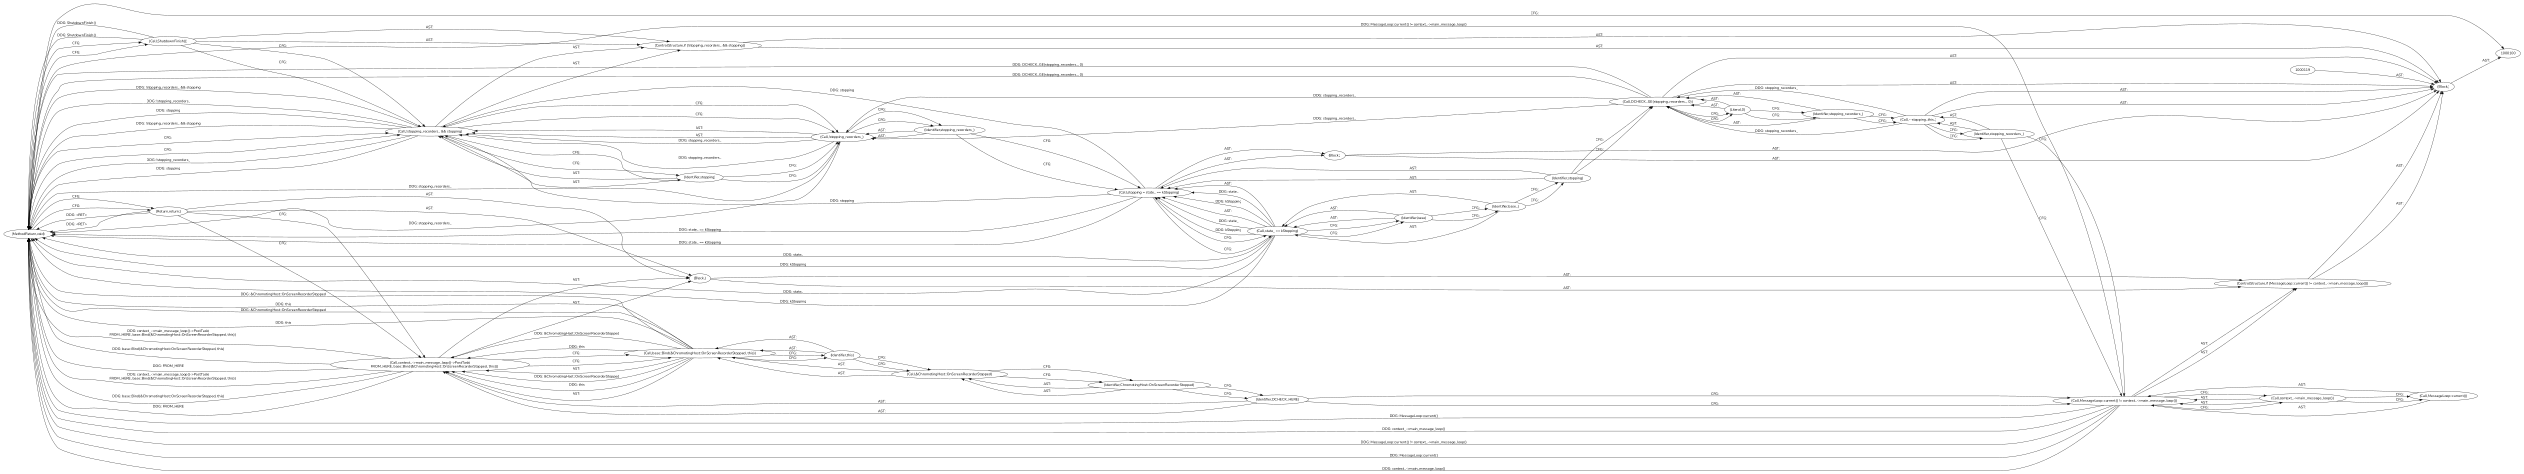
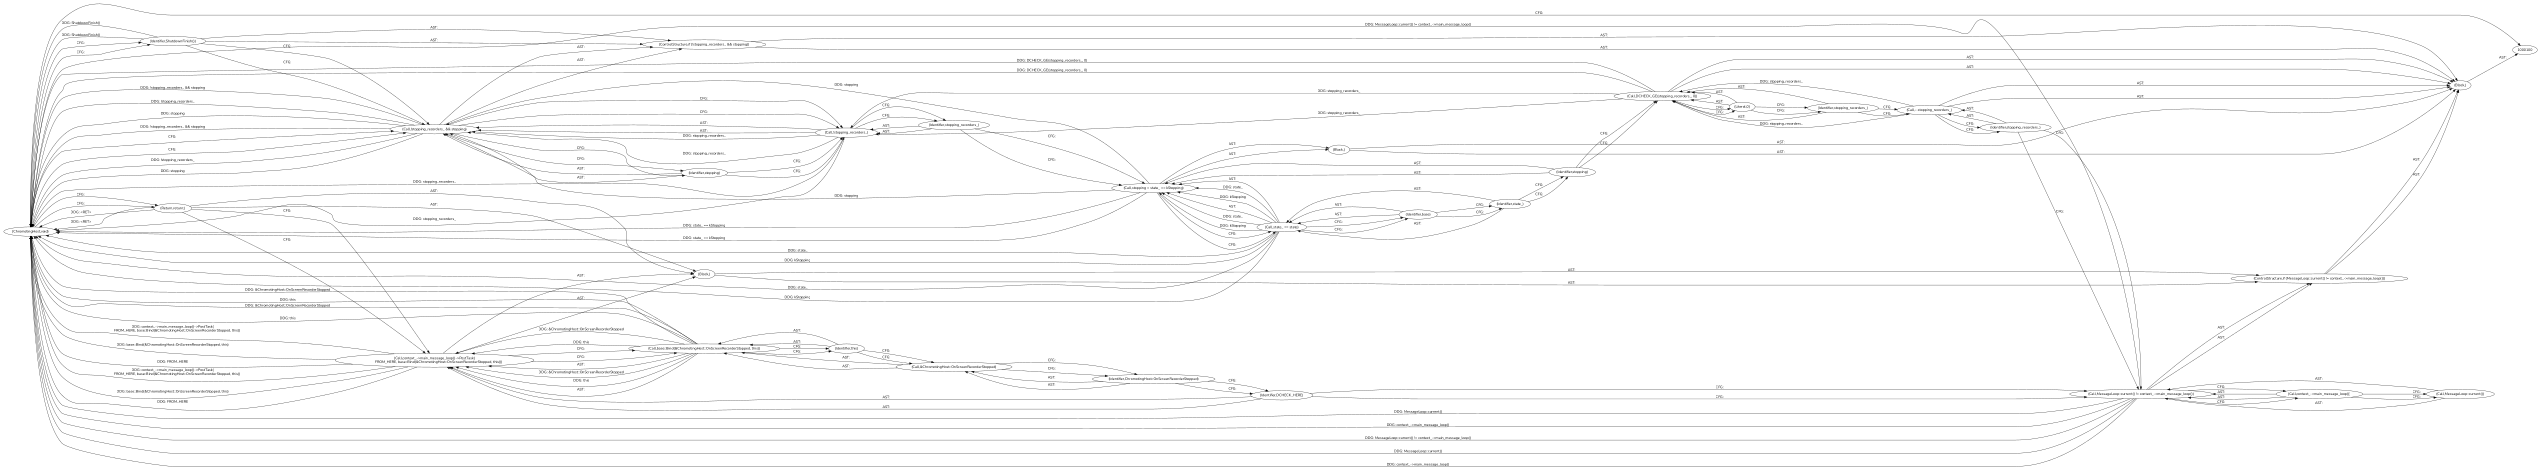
  digraph {
    fontname=Nunito
    rankdir=LR
    node [fontname=Nunito]
    edge [fontname=Nunito]
-   n1 [label="(MethodReturn,void)"]
+   n1 [label="(ChromotingHost,void)"]
    n2 [label="(Call,!stopping_recorders_ && stopping)"]
-   n3 [label="(Call,ShutdownFinish())"]
+   n3 [label="(Identifier,ShutdownFinish())"]
    n4 [label="(Return,return;)"]
    1000100
    n6 [label="(ControlStructure,if (!stopping_recorders_ && stopping))"]
    n7 [label="(Identifier,stopping)"]
    n8 [label="(Call,!stopping_recorders_)"]
    n9 [label="(Block,)"]
    n10 [label="(Call,context_->main_message_loop()->PostTask(\n         FROM_HERE, base::Bind(&ChromotingHost::OnScreenRecorderStopped, this)))"]
    n11 [label="(Block,)"]
    n12 [label="(Block,)"]
-   n13 [label="(Call,state_ == kStopping)"]
+   n13 [label="(Call,state_ == state)"]
    n14 [label="(Identifier,base)"]
    n15 [label="(Call,stopping = state_ == kStopping)"]
-   n16 [label="(Identifier,base_)"]
+   n16 [label="(Identifier,state_)"]
    n17 [label="(Identifier,stopping)"]
    n18 [label="(Call,DCHECK_GE(stopping_recorders_, 0))"]
    n19 [label="(Literal,0)"]
    n20 [label="(Identifier,stopping_recorders_)"]
    n21 [label="(ControlStructure,if (MessageLoop::current() != context_->main_message_loop()))"]
    n22 [label="(Call,context_->main_message_loop())"]
    n23 [label="(Call,MessageLoop::current() != context_->main_message_loop())"]
    n24 [label="(Call,MessageLoop::current())"]
    n25 [label="(Call,base::Bind(&ChromotingHost::OnScreenRecorderStopped, this))"]
    n26 [label="(Identifier,this)"]
    n27 [label="(Call,&ChromotingHost::OnScreenRecorderStopped)"]
    n28 [label="(Identifier,ChromotingHost::OnScreenRecorderStopped)"]
    n29 [label="(Identifier,DCHECK_HERE)"]
-   n30 [label="(Call,--stopping_this_)"]
+   n30 [label="(Call,--stopping_recorders_)"]
    n31 [label="(Identifier,stopping_recorders_)"]
    n32 [label="(Identifier,stopping_recorders_)"]
-   1000119
    n1 -> n2 [label="CFG: "]
    n1 -> n2 [label="CFG: "]
    n1 -> n3 [label="CFG: "]
    n1 -> n3 [label="CFG: "]
    n1 -> n4 [label="CFG: "]
    n1 -> n4 [label="CFG: "]
    n1 -> 1000100 [label="CFG: "]
    n2 -> n1 [label="DDG: !stopping_recorders_ && stopping"]
    n2 -> n1 [label="DDG: !stopping_recorders_"]
    n2 -> n1 [label="DDG: stopping"]
    n2 -> n1 [label="DDG: !stopping_recorders_ && stopping"]
    n2 -> n1 [label="DDG: !stopping_recorders_"]
    n2 -> n1 [label="DDG: stopping"]
    n2 -> n6 [label="AST: "]
    n2 -> n6 [label="AST: "]
    n2 -> n7 [label="CFG: "]
    n2 -> n7 [label="CFG: "]
    n2 -> n8 [label="CFG: "]
    n2 -> n8 [label="CFG: "]
    n3 -> n1 [label="DDG: ShutdownFinish()"]
    n3 -> n1 [label="DDG: ShutdownFinish()"]
    n3 -> n2 [label="CFG: "]
    n3 -> n2 [label="CFG: "]
    n3 -> n6 [label="AST: "]
    n3 -> n6 [label="AST: "]
    n4 -> n1 [label="DDG: <RET>"]
    n4 -> n1 [label="DDG: <RET>"]
    n4 -> n9 [label="AST: "]
    n4 -> n9 [label="AST: "]
    n4 -> n10 [label="CFG: "]
    n4 -> n10 [label="CFG: "]
    n6 -> n11 [label="AST: "]
    n6 -> n11 [label="AST: "]
    n7 -> n2 [label="AST: "]
    n7 -> n2 [label="AST: "]
    n7 -> n8 [label="CFG: "]
    n7 -> n8 [label="CFG: "]
    n8 -> n1 [label="DDG: stopping_recorders_"]
    n8 -> n1 [label="DDG: stopping_recorders_"]
    n8 -> n2 [label="AST: "]
    n8 -> n2 [label="DDG: stopping_recorders_"]
    n8 -> n2 [label="AST: "]
    n8 -> n2 [label="DDG: stopping_recorders_"]
    n8 -> n20 [label="CFG: "]
    n8 -> n20 [label="CFG: "]
    n9 -> n21 [label="AST: "]
    n9 -> n21 [label="AST: "]
    n10 -> n1 [label="DDG: FROM_HERE"]
    n10 -> n1 [label="DDG: context_->main_message_loop()->PostTask(\n         FROM_HERE, base::Bind(&ChromotingHost::OnScreenRecorderStopped, this))"]
    n10 -> n1 [label="DDG: base::Bind(&ChromotingHost::OnScreenRecorderStopped, this)"]
    n10 -> n1 [label="DDG: FROM_HERE"]
    n10 -> n1 [label="DDG: context_->main_message_loop()->PostTask(\n         FROM_HERE, base::Bind(&ChromotingHost::OnScreenRecorderStopped, this))"]
    n10 -> n1 [label="DDG: base::Bind(&ChromotingHost::OnScreenRecorderStopped, this)"]
    n10 -> n9 [label="AST: "]
    n10 -> n9 [label="AST: "]
    n10 -> n25 [label="CFG: "]
    n10 -> n25 [label="CFG: "]
    n11 -> 1000100 [label="AST: "]
    n12 -> n11 [label="AST: "]
    n12 -> n11 [label="AST: "]
    n13 -> n1 [label="DDG: state_"]
    n13 -> n1 [label="DDG: kStopping"]
    n13 -> n1 [label="DDG: state_"]
    n13 -> n1 [label="DDG: kStopping"]
    n13 -> n14 [label="CFG: "]
    n13 -> n14 [label="CFG: "]
    n13 -> n15 [label="AST: "]
    n13 -> n15 [label="DDG: state_"]
    n13 -> n15 [label="DDG: kStopping"]
    n13 -> n15 [label="AST: "]
    n13 -> n15 [label="DDG: state_"]
    n13 -> n15 [label="DDG: kStopping"]
    n14 -> n13 [label="AST: "]
    n14 -> n13 [label="AST: "]
    n14 -> n16 [label="CFG: "]
    n14 -> n16 [label="CFG: "]
    n15 -> n1 [label="DDG: state_ == kStopping"]
    n15 -> n1 [label="DDG: state_ == kStopping"]
    n15 -> n2 [label="DDG: stopping"]
    n15 -> n2 [label="DDG: stopping"]
    n15 -> n12 [label="AST: "]
    n15 -> n12 [label="AST: "]
    n15 -> n13 [label="CFG: "]
    n15 -> n13 [label="CFG: "]
    n16 -> n13 [label="AST: "]
    n16 -> n13 [label="AST: "]
    n16 -> n17 [label="CFG: "]
    n16 -> n17 [label="CFG: "]
    n17 -> n15 [label="AST: "]
    n17 -> n15 [label="AST: "]
    n17 -> n18 [label="CFG: "]
    n17 -> n18 [label="CFG: "]
    n18 -> n1 [label="DDG: DCHECK_GE(stopping_recorders_, 0)"]
    n18 -> n1 [label="DDG: DCHECK_GE(stopping_recorders_, 0)"]
    n18 -> n8 [label="DDG: stopping_recorders_"]
    n18 -> n8 [label="DDG: stopping_recorders_"]
    n18 -> n11 [label="AST: "]
    n18 -> n11 [label="AST: "]
    n18 -> n19 [label="CFG: "]
    n18 -> n19 [label="CFG: "]
    n19 -> n18 [label="AST: "]
    n19 -> n18 [label="AST: "]
    n19 -> n32 [label="CFG: "]
    n19 -> n32 [label="CFG: "]
    n20 -> n8 [label="AST: "]
    n20 -> n8 [label="AST: "]
    n20 -> n15 [label="CFG: "]
    n20 -> n15 [label="CFG: "]
    n21 -> n11 [label="AST: "]
    n21 -> n11 [label="AST: "]
    n22 -> n23 [label="AST: "]
    n22 -> n23 [label="AST: "]
    n22 -> n24 [label="CFG: "]
    n22 -> n24 [label="CFG: "]
    n23 -> n1 [label="DDG: MessageLoop::current()"]
    n23 -> n1 [label="DDG: context_->main_message_loop()"]
    n23 -> n1 [label="DDG: MessageLoop::current() != context_->main_message_loop()"]
    n23 -> n1 [label="DDG: MessageLoop::current()"]
    n23 -> n1 [label="DDG: context_->main_message_loop()"]
    n23 -> n1 [label="DDG: MessageLoop::current() != context_->main_message_loop()"]
    n23 -> n21 [label="AST: "]
    n23 -> n21 [label="AST: "]
    n23 -> n22 [label="CFG: "]
    n23 -> n22 [label="CFG: "]
    n24 -> n23 [label="AST: "]
    n24 -> n23 [label="AST: "]
    n25 -> n1 [label="DDG: this"]
    n25 -> n1 [label="DDG: &ChromotingHost::OnScreenRecorderStopped"]
    n25 -> n1 [label="DDG: this"]
    n25 -> n1 [label="DDG: &ChromotingHost::OnScreenRecorderStopped"]
    n25 -> n10 [label="AST: "]
    n25 -> n10 [label="DDG: &ChromotingHost::OnScreenRecorderStopped"]
    n25 -> n10 [label="DDG: this"]
    n25 -> n10 [label="AST: "]
    n25 -> n10 [label="DDG: &ChromotingHost::OnScreenRecorderStopped"]
    n25 -> n10 [label="DDG: this"]
    n25 -> n26 [label="CFG: "]
    n25 -> n26 [label="CFG: "]
    n26 -> n25 [label="AST: "]
    n26 -> n25 [label="AST: "]
    n26 -> n27 [label="CFG: "]
    n26 -> n27 [label="CFG: "]
    n27 -> n25 [label="AST: "]
    n27 -> n25 [label="AST: "]
    n27 -> n28 [label="CFG: "]
    n27 -> n28 [label="CFG: "]
    n28 -> n27 [label="AST: "]
    n28 -> n27 [label="AST: "]
    n28 -> n29 [label="CFG: "]
    n28 -> n29 [label="CFG: "]
    n29 -> n10 [label="AST: "]
    n29 -> n10 [label="AST: "]
    n29 -> n23 [label="CFG: "]
    n29 -> n23 [label="CFG: "]
    n30 -> n11 [label="AST: "]
    n30 -> n11 [label="AST: "]
    n30 -> n18 [label="DDG: stopping_recorders_"]
    n30 -> n18 [label="DDG: stopping_recorders_"]
    n30 -> n31 [label="CFG: "]
    n30 -> n31 [label="CFG: "]
    n31 -> n23 [label="CFG: "]
    n31 -> n23 [label="CFG: "]
    n31 -> n30 [label="AST: "]
    n31 -> n30 [label="AST: "]
    n32 -> n18 [label="AST: "]
    n32 -> n18 [label="AST: "]
    n32 -> n30 [label="CFG: "]
    n32 -> n30 [label="CFG: "]
-   1000119 -> n11 [label="AST: "]
  }
